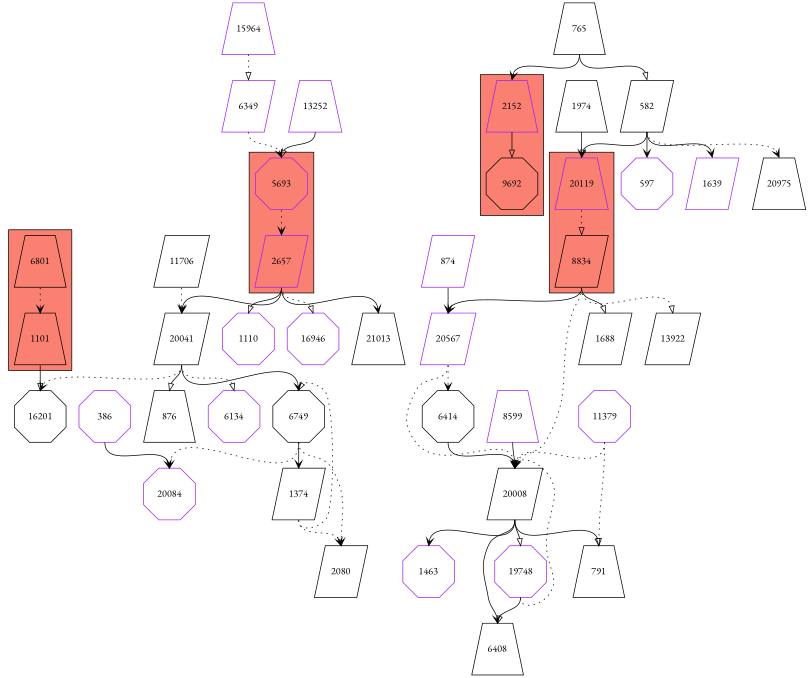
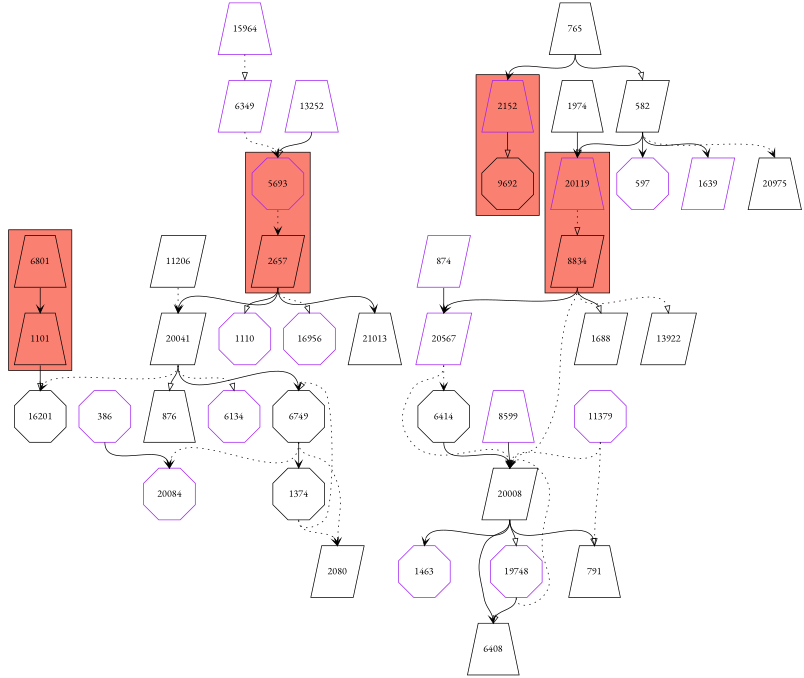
  digraph {
    fontname="EB Garamond"
    node [color=black fontname="EB Garamond" shape=octagon]
    edge [arrowhead=vee fontname="EB Garamond" headport=n style=solid tailport=s]
    5693 [color=purple height=1 width=1]
-   2657 [color=purple height=1 shape=parallelogram width=1]
+   2657 [height=1 shape=parallelogram width=1]
    6801 [height=1 shape=trapezium width=1]
    1101 [height=1 shape=trapezium width=1]
    20119 [color=purple height=1 shape=trapezium width=1]
    8834 [height=1 shape=parallelogram width=1]
    2152 [color=purple height=1 shape=trapezium width=1]
    9692 [height=1 width=1]
    1110 [color=purple height=1 width=1]
-   16956 [color=purple height=1 width=1 label=16946]
+   16956 [color=purple height=1 width=1]
    20041 [height=1 shape=parallelogram width=1]
    21013 [height=1 shape=trapezium width=1]
    16201 [height=1 width=1]
    20008 [height=1 shape=parallelogram width=1]
    20567 [color=purple height=1 shape=parallelogram width=1]
    1688 [height=1 shape=parallelogram width=1]
    13922 [height=1 shape=parallelogram width=1]
    876 [height=1 shape=trapezium width=1]
    6134 [color=purple height=1 width=1]
    6749 [height=1 width=1]
    791 [height=1 shape=trapezium width=1]
    1463 [color=purple height=1 width=1]
    6408 [height=1 shape=trapezium width=1]
    19748 [color=purple height=1 width=1]
    6414 [height=1 width=1]
-   1374 [height=1 shape=parallelogram width=1]
+   1374 [height=1 width=1]
    2080 [height=1 shape=parallelogram width=1]
    20084 [color=purple height=1 width=1]
    386 [color=purple height=1 width=1]
-   11206 [height=1 shape=parallelogram width=1 label=11706]
+   11206 [height=1 shape=parallelogram width=1]
    6349 [color=purple height=1 shape=parallelogram width=1]
    15964 [color=purple height=1 shape=trapezium width=1]
    11379 [color=purple height=1 width=1]
    874 [color=purple height=1 shape=parallelogram width=1]
    582 [height=1 shape=parallelogram width=1]
    597 [color=purple height=1 width=1]
    1639 [color=purple height=1 shape=parallelogram width=1]
    20975 [height=1 shape=trapezium width=1]
    765 [height=1 shape=trapezium width=1]
    1974 [height=1 shape=trapezium width=1]
    8599 [color=purple height=1 shape=trapezium width=1]
    13252 [color=purple height=1 shape=trapezium width=1]
    subgraph cluster_1 {
      fillcolor=salmon
      style=filled
      5693
      2657
    }
    subgraph cluster_2 {
      fillcolor=salmon
      style=filled
      6801
      1101
    }
    subgraph cluster_3 {
      fillcolor=salmon
      style=filled
      20119
      8834
    }
    subgraph cluster_4 {
      fillcolor=salmon
      style=filled
      2152
      9692
    }
    5693 -> 2657 [style=dotted]
    2657 -> 1110 [arrowhead=onormal]
    2657 -> 16956 [arrowhead=onormal style=dotted]
    2657 -> 20041
    2657 -> 21013
-   6801 -> 1101 [style=dotted]
+   6801 -> 1101
    1101 -> 16201 [arrowhead=onormal]
    20119 -> 8834 [arrowhead=onormal style=dotted]
    8834 -> 20008 [style=dotted]
    8834 -> 20567
    8834 -> 1688 [arrowhead=onormal]
    8834 -> 13922 [arrowhead=onormal style=dotted]
    2152 -> 9692 [arrowhead=onormal]
    20041 -> 16201 [style=dotted]
    20041 -> 876 [arrowhead=onormal]
    20041 -> 6134 [arrowhead=onormal style=dotted]
    20041 -> 6749
    20008 -> 791 [arrowhead=onormal]
    20008 -> 1463
    20008 -> 6408
    20008 -> 19748 [arrowhead=onormal]
    20567 -> 20008 [arrowhead=onormal style=dotted]
    20567 -> 6414 [style=dotted]
    6749 -> 1374
    6749 -> 2080 [style=dotted]
    6749 -> 20084 [style=dotted]
    19748 -> 20008 [arrowhead=onormal style=dotted]
    19748 -> 6408 [arrowhead=onormal]
    6414 -> 20008 [arrowhead=onormal]
    1374 -> 6749 [arrowhead=onormal style=dotted]
    1374 -> 2080 [style=dotted]
    386 -> 20084
    11206 -> 20041 [style=dotted]
    6349 -> 5693 [style=dotted]
    15964 -> 6349 [arrowhead=onormal style=dotted]
    11379 -> 20008 [style=dotted]
    11379 -> 791 [arrowhead=onormal style=dotted]
    874 -> 20567
    582 -> 20119 [arrowhead=onormal]
    582 -> 597
    582 -> 1639
    582 -> 20975 [style=dotted]
    765 -> 2152
    765 -> 582 [arrowhead=onormal]
    1974 -> 20119
    8599 -> 20008
    13252 -> 5693 [arrowhead=onormal]
  }
